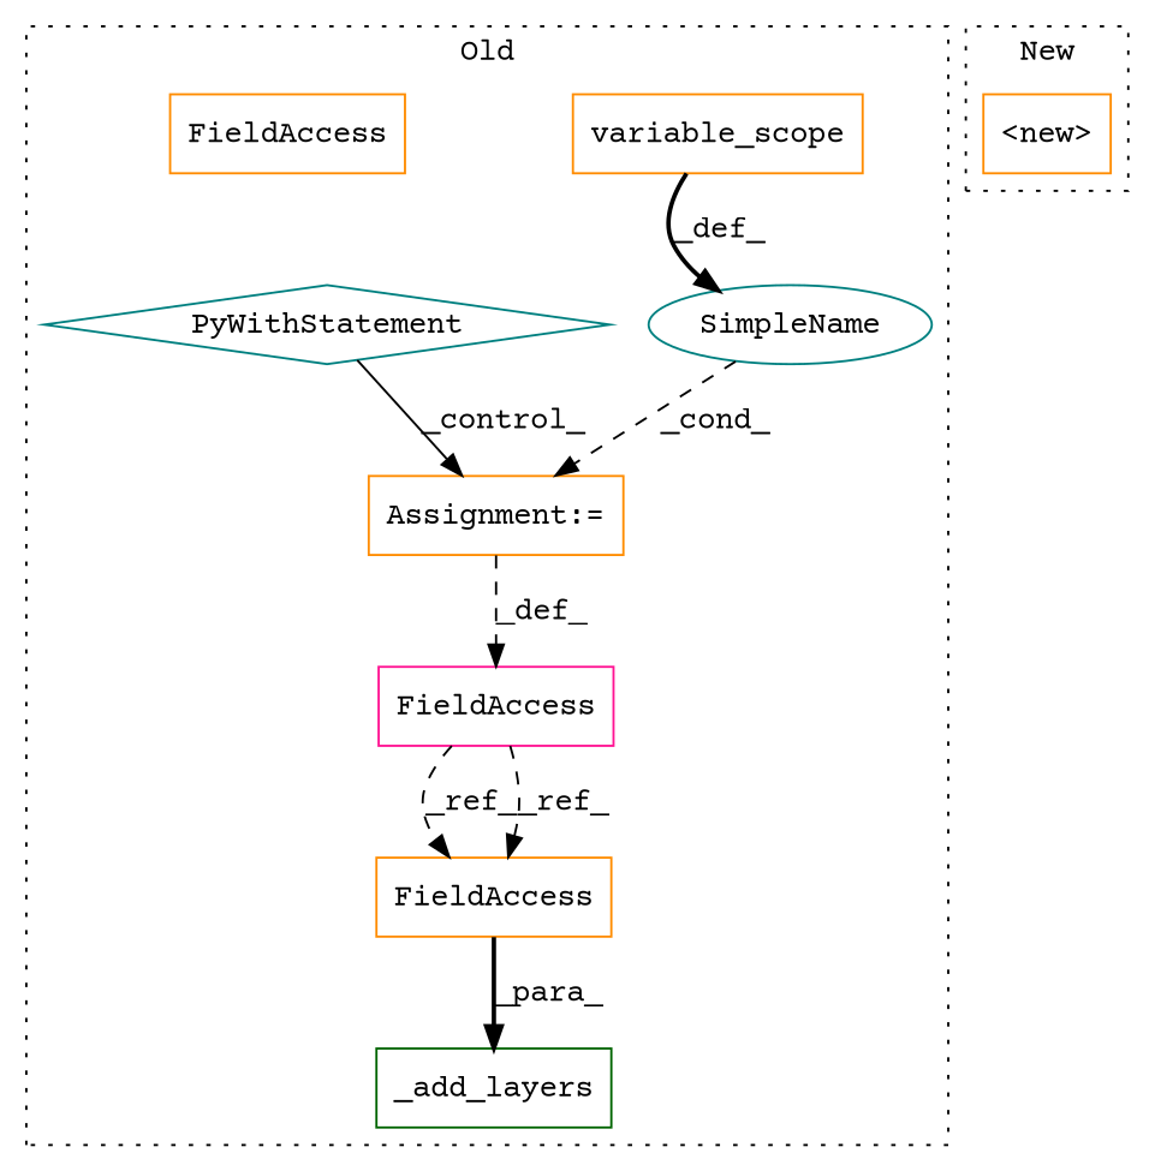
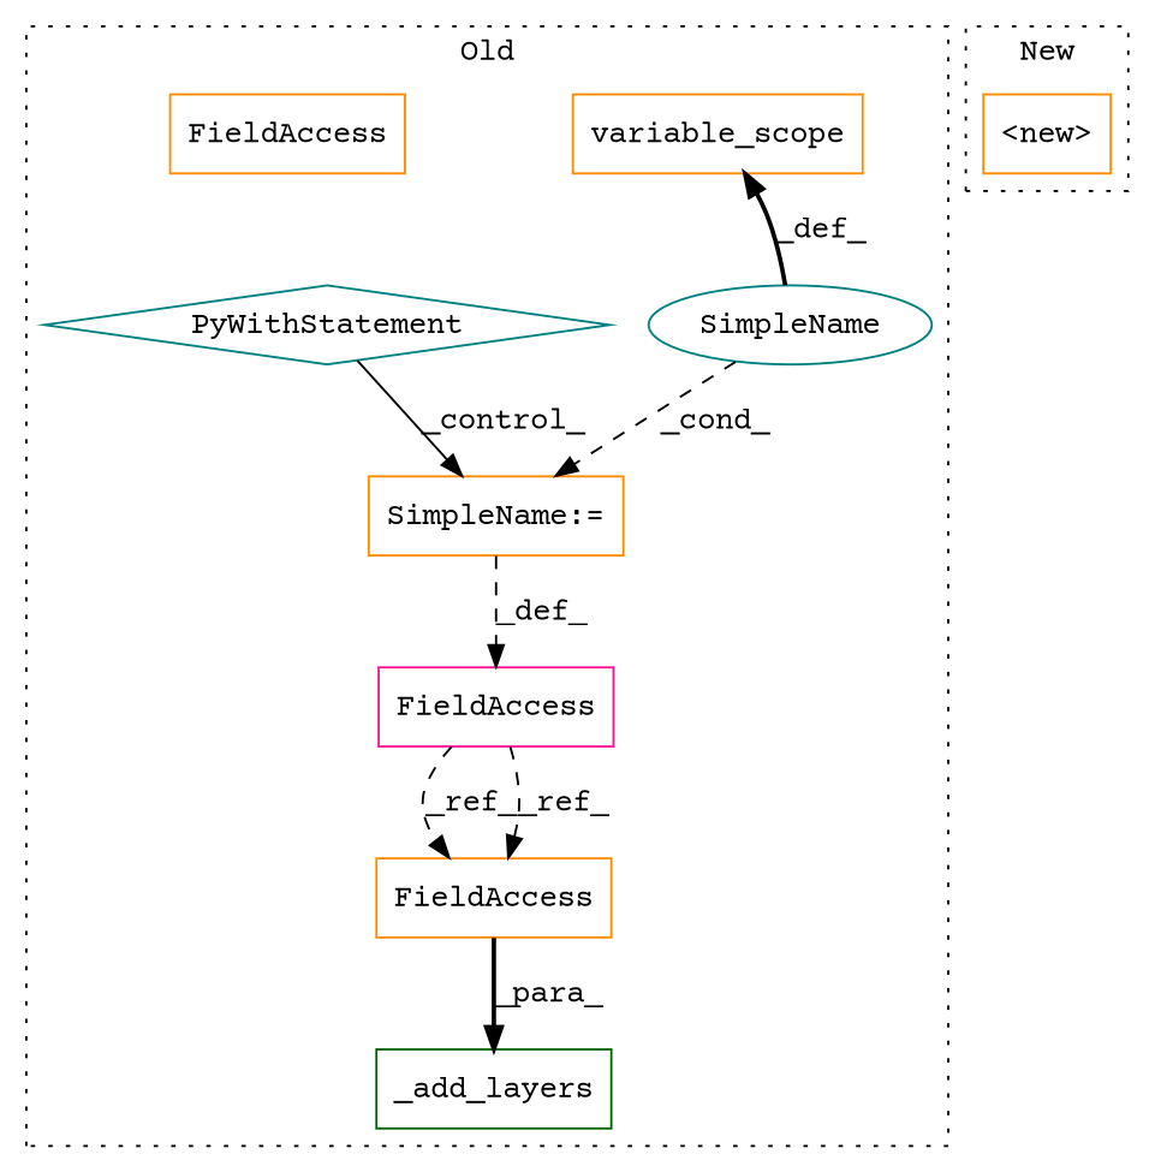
  digraph {
    fontname="Courier Prime"
    node [a=22 color=darkorange fontname="Courier Prime" l=12 s=648 shape=box]
    edge [fontname="Courier Prime" style=dashed]
    n1 [a=32 l="15,1" label=variable_scope s="536,555"]
    n2 [a=104 color=teal l="10,2" label=PyWithStatement s="515,556" shape=diamond]
    n3 [a=42 color=teal label=SimpleName shape=ellipse l="" s=""]
-   n4 [a=7 l=1 label="Assignment:=" s=578]
+   n4 [a=7 l=1 label="SimpleName:=" s=578]
    n5 [a=32 color=darkgreen l="12,1" label=_add_layers s="636,660"]
    n6 [color=deeppink label=FieldAccess s=566]
    n7 [label=FieldAccess]
    n8 [label=FieldAccess]
    n9 [a=46 l=8 label="<new>" s=406]
    subgraph cluster_1 {
      label=Old
      style=dotted
      n1
      n2
      n3
      n4
      n5
      n6
      n7
      n8
    }
    subgraph cluster_2 {
      label=New
      style=dotted
      n9
    }
-   n1 -> n3 [label=_def_ style=bold]
+   n3 -> n1 [label=_def_ style=bold]
    n2 -> n4 [label=_control_ style=solid]
    n3 -> n4 [label=_cond_]
    n4 -> n6 [label=_def_]
    n6 -> n8 [label=_ref_]
    n6 -> n8 [label=_ref_]
    n8 -> n5 [label=_para_ style=bold]
  }
